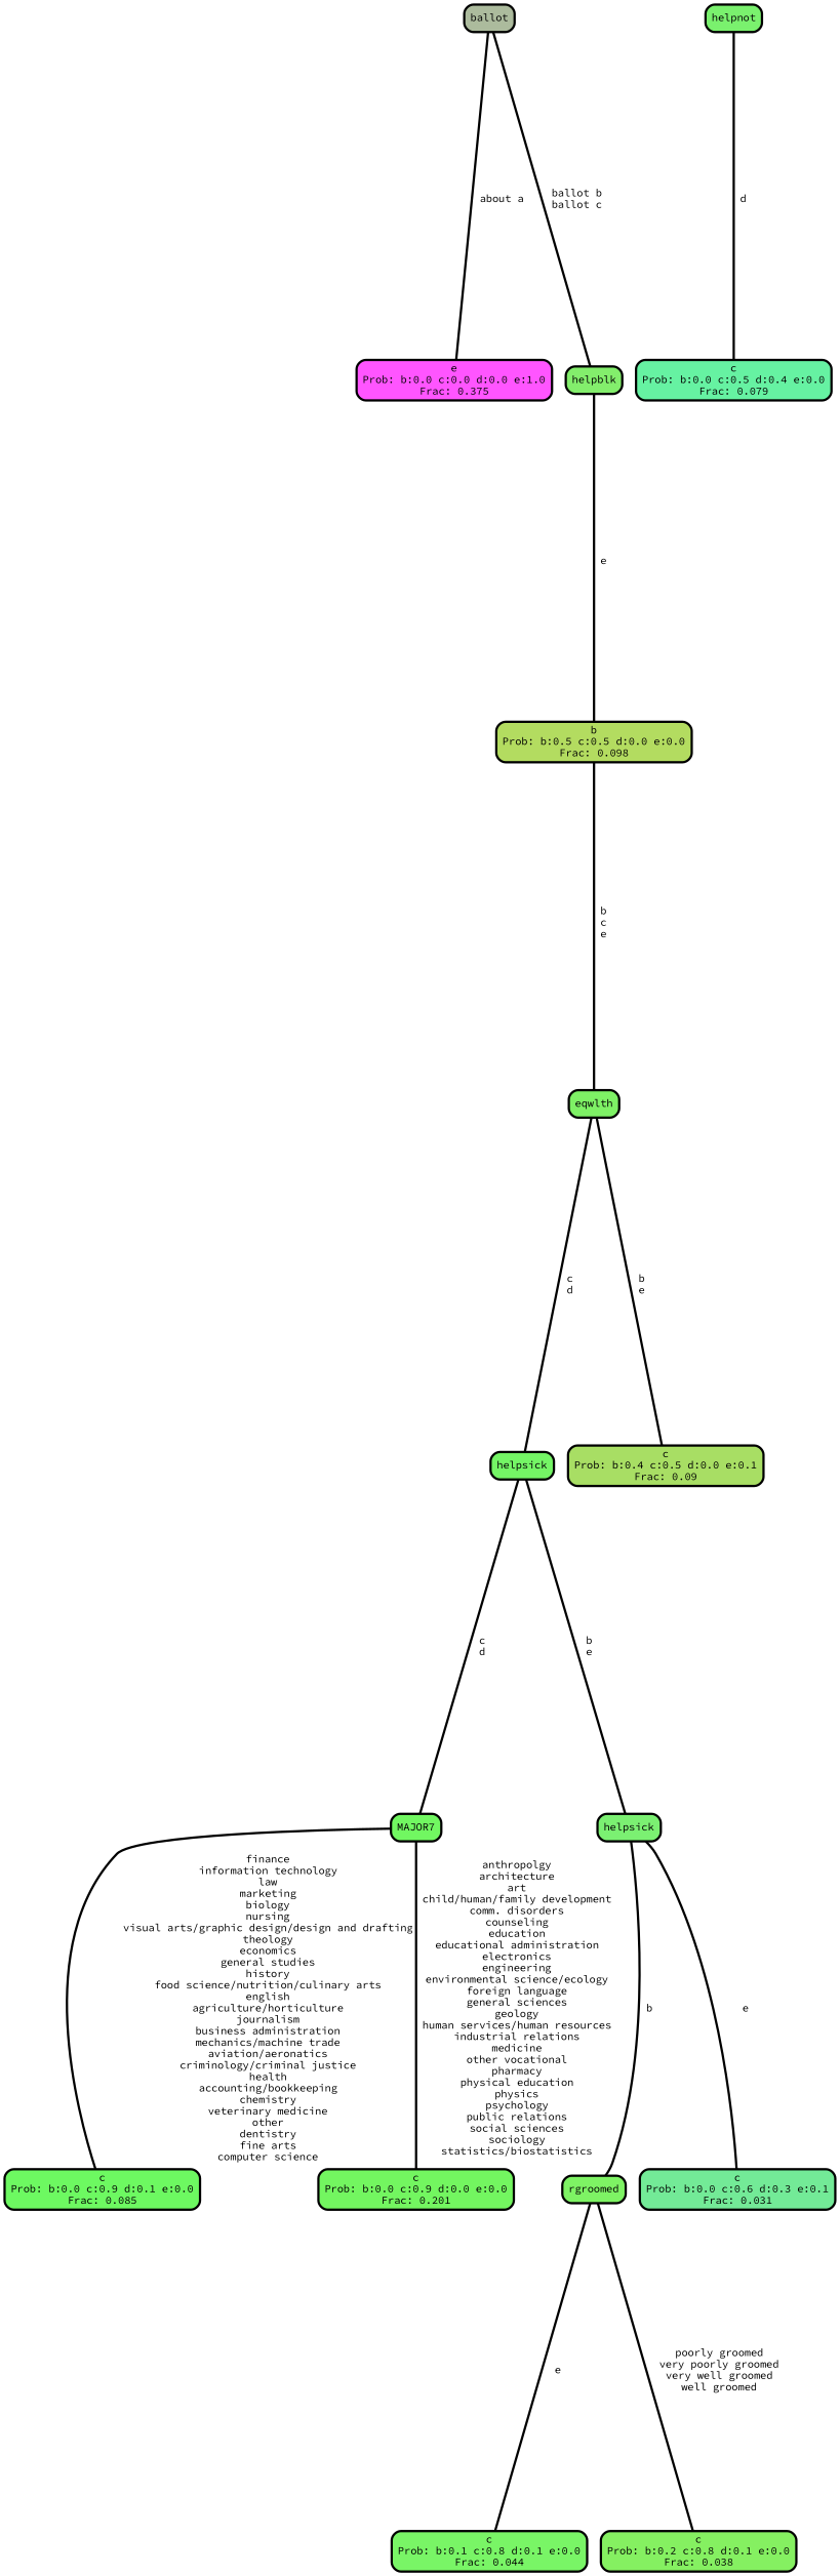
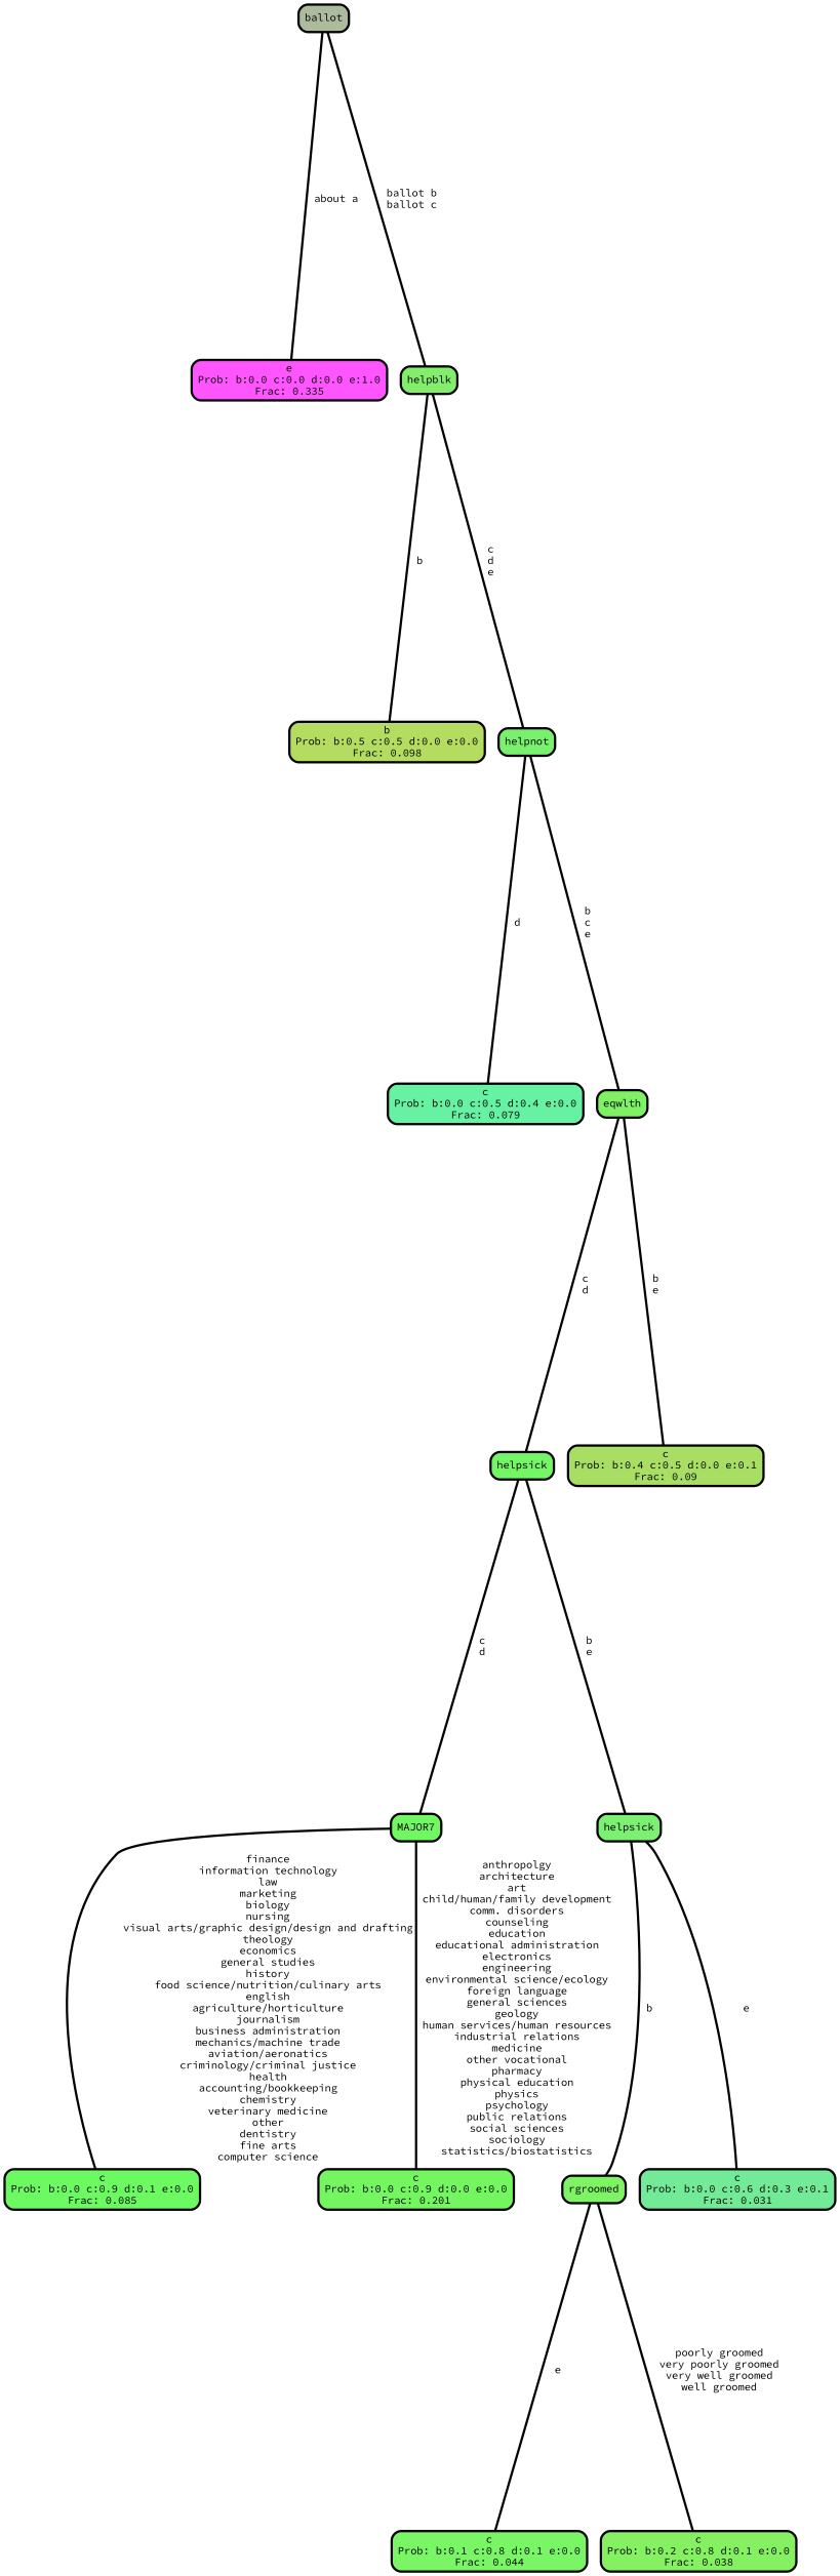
  graph {
    fontname="Source Code Pro"
    ranksep="0 equally"
    splines=straight
    node [color=black fontcolor=black fontname="Source Code Pro" penwidth=3 shape=box style="filled, rounded"]
    edge [color=black fontname="Source Code Pro" penwidth=3]
-   n1 [fillcolor="#ff55ff" label="e\nProb: b:0.0 c:0.0 d:0.0 e:1.0\nFrac: 0.375"]
+   n1 [fillcolor="#ff55ff" label="e\nProb: b:0.0 c:0.0 d:0.0 e:1.0\nFrac: 0.335"]
    n2 [fillcolor="#acbb9d" label=ballot]
    n3 [fillcolor="#83ee6c" label=helpblk]
    n4 [fillcolor="#b3dc60" label="b\nProb: b:0.5 c:0.5 d:0.0 e:0.0\nFrac: 0.098"]
    n5 [fillcolor="#7af16e" label=helpnot]
    n6 [fillcolor="#66f2a2" label="c\nProb: b:0.0 c:0.5 d:0.4 e:0.0\nFrac: 0.079"]
    n7 [fillcolor="#7ef165" label=eqwlth]
    n8 [fillcolor="#74f565" label=helpsick]
    n9 [fillcolor="#a8de64" label="c\nProb: b:0.4 c:0.5 d:0.0 e:0.1\nFrac: 0.09"]
    n10 [fillcolor="#6df961" label="c\nProb: b:0.0 c:0.9 d:0.1 e:0.0\nFrac: 0.085"]
    n11 [fillcolor="#71f761" label=MAJOR7]
    n12 [fillcolor="#73f660" label="c\nProb: b:0.0 c:0.9 d:0.0 e:0.0\nFrac: 0.201"]
    n13 [fillcolor="#7bf072" label=helpsick]
    n14 [fillcolor="#7ef364" label=rgroomed]
    n15 [fillcolor="#73ea97" label="c\nProb: b:0.0 c:0.6 d:0.3 e:0.1\nFrac: 0.031"]
    n16 [fillcolor="#79f566" label="c\nProb: b:0.1 c:0.8 d:0.1 e:0.0\nFrac: 0.044"]
    n17 [fillcolor="#85f061" label="c\nProb: b:0.2 c:0.8 d:0.1 e:0.0\nFrac: 0.038"]
    subgraph sub_1 {
      rank=same
    }
    n2 -- n1 [label=" about a"]
    n2 -- n3 [label=" ballot b\n ballot c"]
-   n3 -- n4 [label=" e"]
+   n3 -- n4 [label=" b"]
+   n3 -- n5 [label=" c\n d\n e"]
    n5 -- n6 [label=" d"]
-   n4 -- n7 [label=" b\n c\n e"]
+   n5 -- n7 [label=" b\n c\n e"]
    n7 -- n8 [label=" c\n d"]
    n7 -- n9 [label=" b\n e"]
    n8 -- n11 [label=" c\n d"]
    n8 -- n13 [label=" b\n e"]
    n11 -- n10 [label=" finance\n information technology\n law\n marketing\n biology\n nursing\n visual arts/graphic design/design and drafting\n theology\n economics\n general studies\n history\n food science/nutrition/culinary arts\n english\n agriculture/horticulture\n journalism\n business administration\n mechanics/machine trade\n aviation/aeronatics\n criminology/criminal justice\n health\n accounting/bookkeeping\n chemistry\n veterinary medicine\n other\n dentistry\n fine arts\n computer science"]
    n11 -- n12 [label=" anthropolgy\n architecture\n art\n child/human/family development\n comm. disorders\n counseling\n education\n educational administration\n electronics\n engineering\n environmental science/ecology\n foreign language\n general sciences\n geology\n human services/human resources\n industrial relations\n medicine\n other vocational\n pharmacy\n physical education\n physics\n psychology\n public relations\n social sciences\n sociology\n statistics/biostatistics"]
    n13 -- n14 [label=" b"]
    n13 -- n15 [label=" e"]
    n14 -- n16 [label=" e"]
    n14 -- n17 [label=" poorly groomed\n very poorly groomed\n very well groomed\n well groomed"]
  }
